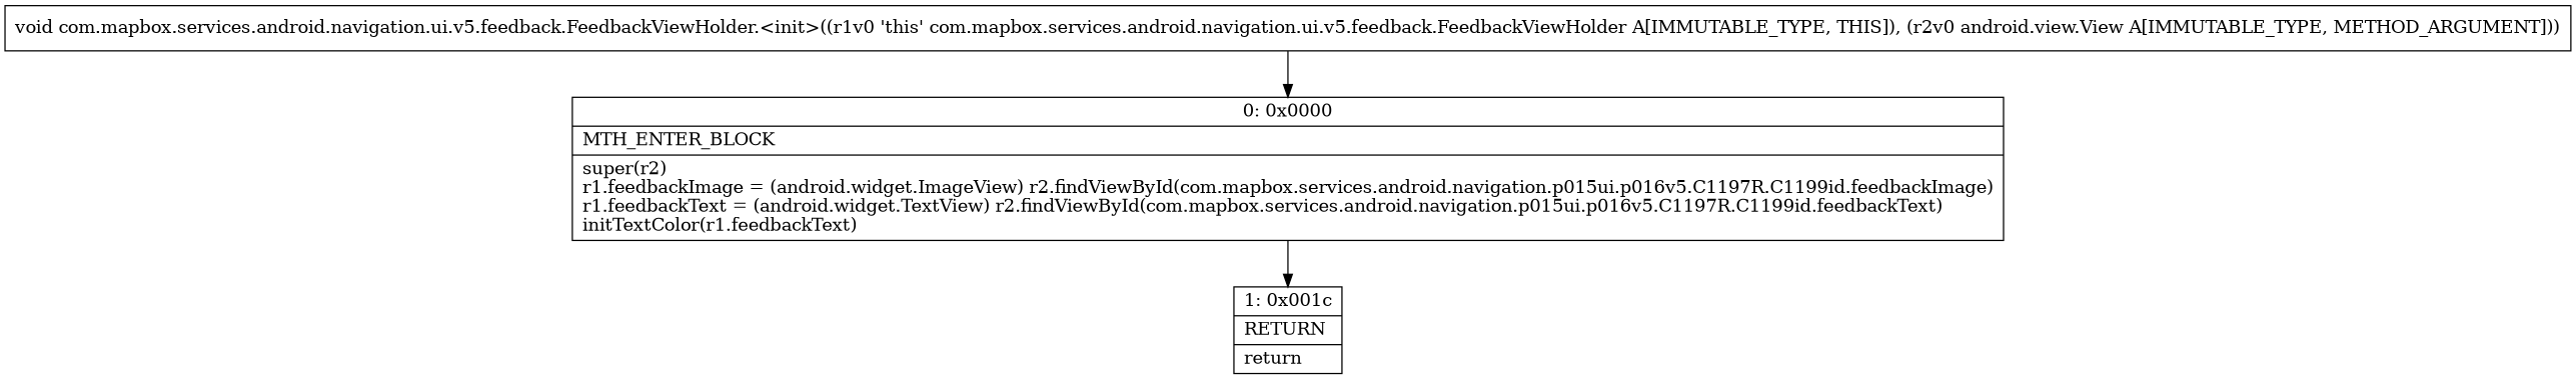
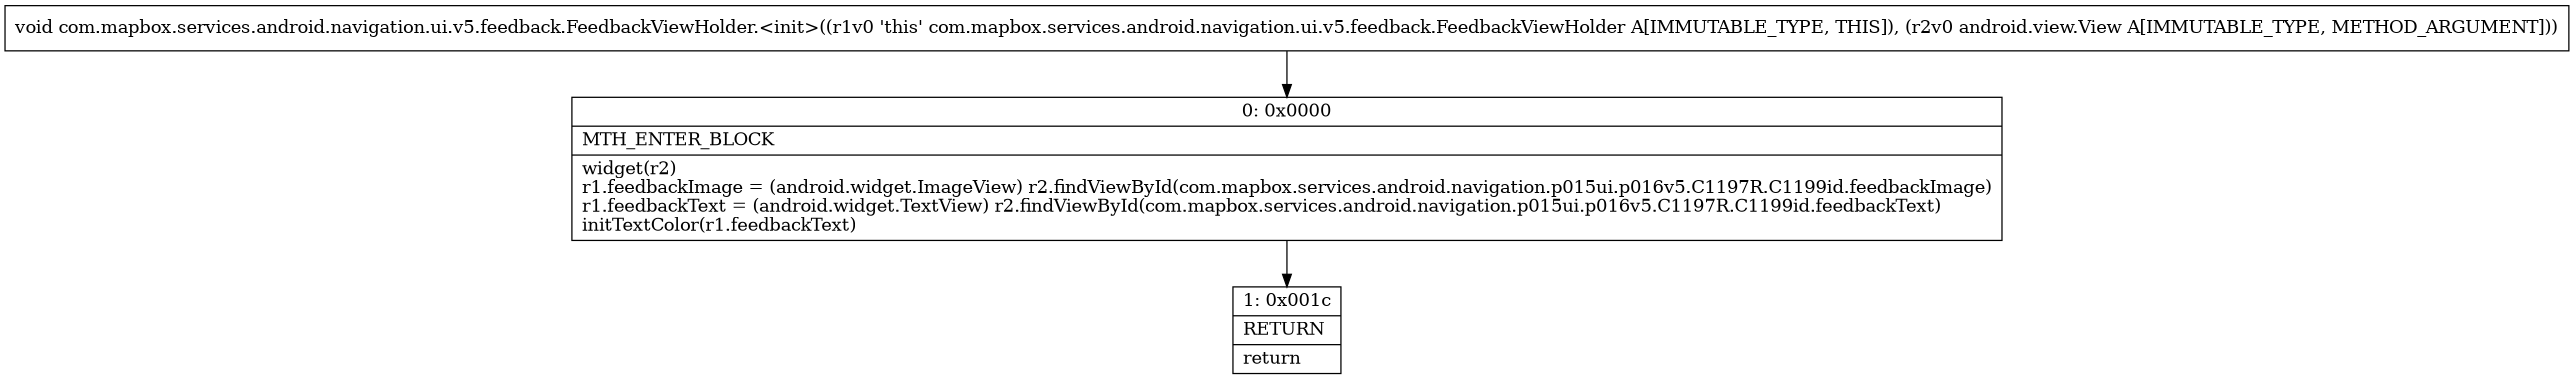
  digraph {
    node [shape=record]
-   n1 [label="{0\:\ 0x0000|MTH_ENTER_BLOCK\l|super(r2)\lr1.feedbackImage = (android.widget.ImageView) r2.findViewById(com.mapbox.services.android.navigation.p015ui.p016v5.C1197R.C1199id.feedbackImage)\lr1.feedbackText = (android.widget.TextView) r2.findViewById(com.mapbox.services.android.navigation.p015ui.p016v5.C1197R.C1199id.feedbackText)\linitTextColor(r1.feedbackText)\l}"]
+   n1 [label="{0\:\ 0x0000|MTH_ENTER_BLOCK\l|widget(r2)\lr1.feedbackImage = (android.widget.ImageView) r2.findViewById(com.mapbox.services.android.navigation.p015ui.p016v5.C1197R.C1199id.feedbackImage)\lr1.feedbackText = (android.widget.TextView) r2.findViewById(com.mapbox.services.android.navigation.p015ui.p016v5.C1197R.C1199id.feedbackText)\linitTextColor(r1.feedbackText)\l}"]
    n2 [label="{1\:\ 0x001c|RETURN\l|return\l}"]
    n3 [label="{void com.mapbox.services.android.navigation.ui.v5.feedback.FeedbackViewHolder.\<init\>((r1v0 'this' com.mapbox.services.android.navigation.ui.v5.feedback.FeedbackViewHolder A[IMMUTABLE_TYPE, THIS]), (r2v0 android.view.View A[IMMUTABLE_TYPE, METHOD_ARGUMENT])) }"]
    n1 -> n2
    n3 -> n1
  }
